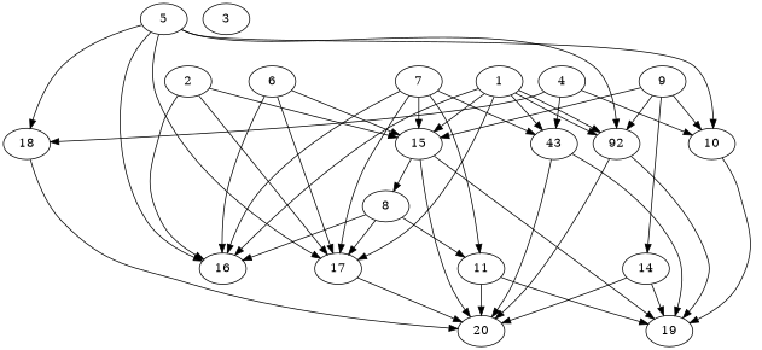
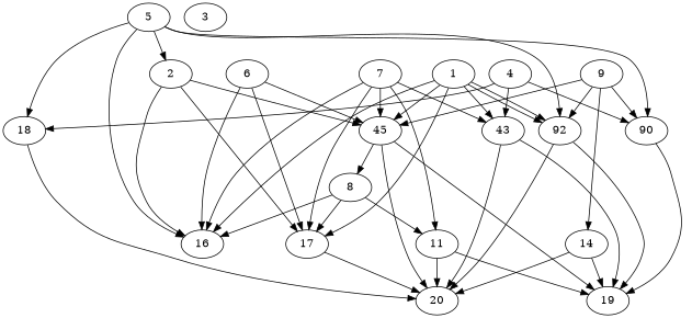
  digraph {
    node [alpha=0.17]
    1 [alpha=0.14 expect_size=38925312]
    n2 [alpha=0.20 expect_size=35880960 label=92]
    n3 [expect_size=43336704 label=43]
-   15 [alpha=0.12 expect_size=41644032]
+   15 [alpha=0.12 expect_size=41644032 label=45]
    16 [expect_size=25821184]
    17 [alpha=0.01 expect_size=42628096]
    19 [alpha=0.07 expect_size=18337792]
    20 [alpha=0.13 expect_size=6104064]
    8 [alpha=0.03 expect_size=30262272]
    2 [alpha=0.03 expect_size=34840576]
    3 [alpha=0.04 expect_size=31471616]
    4 [alpha=0.15 expect_size=47469568]
-   10 [alpha=0.13 expect_size=30084096]
+   10 [alpha=0.13 expect_size=30084096 label=90]
    18 [expect_size=11342848]
    5 [alpha=0.13 expect_size=10776576]
    6 [alpha=0.07 expect_size=48484352]
    7 [alpha=0.07 expect_size=52391936]
    11 [alpha=0.15 expect_size=50352128]
    9 [alpha=0.15 expect_size=19567616]
    14 [alpha=0.16 expect_size=6627328]
    1 -> n2
    1 -> n2
    1 -> n3
    1 -> 15
    1 -> 16
    1 -> 17
    n2 -> 19
    n2 -> 20
    n3 -> 19
    n3 -> 20
    15 -> 19
    15 -> 20
    15 -> 8
    17 -> 20
    8 -> 16
    8 -> 17
    8 -> 11
    2 -> 15
    2 -> 16
    2 -> 17
    4 -> n3
    4 -> 10
    4 -> 18
    10 -> 19
    18 -> 20
    5 -> n2
    5 -> 16
-   5 -> 17
+   5 -> 2
    5 -> 10
    5 -> 18
    6 -> 15
    6 -> 16
    6 -> 17
    7 -> n3
    7 -> 15
    7 -> 16
    7 -> 17
    7 -> 11
    11 -> 19
    11 -> 20
    9 -> n2
    9 -> 15
    9 -> 10
    9 -> 14
    14 -> 19
    14 -> 20
  }
